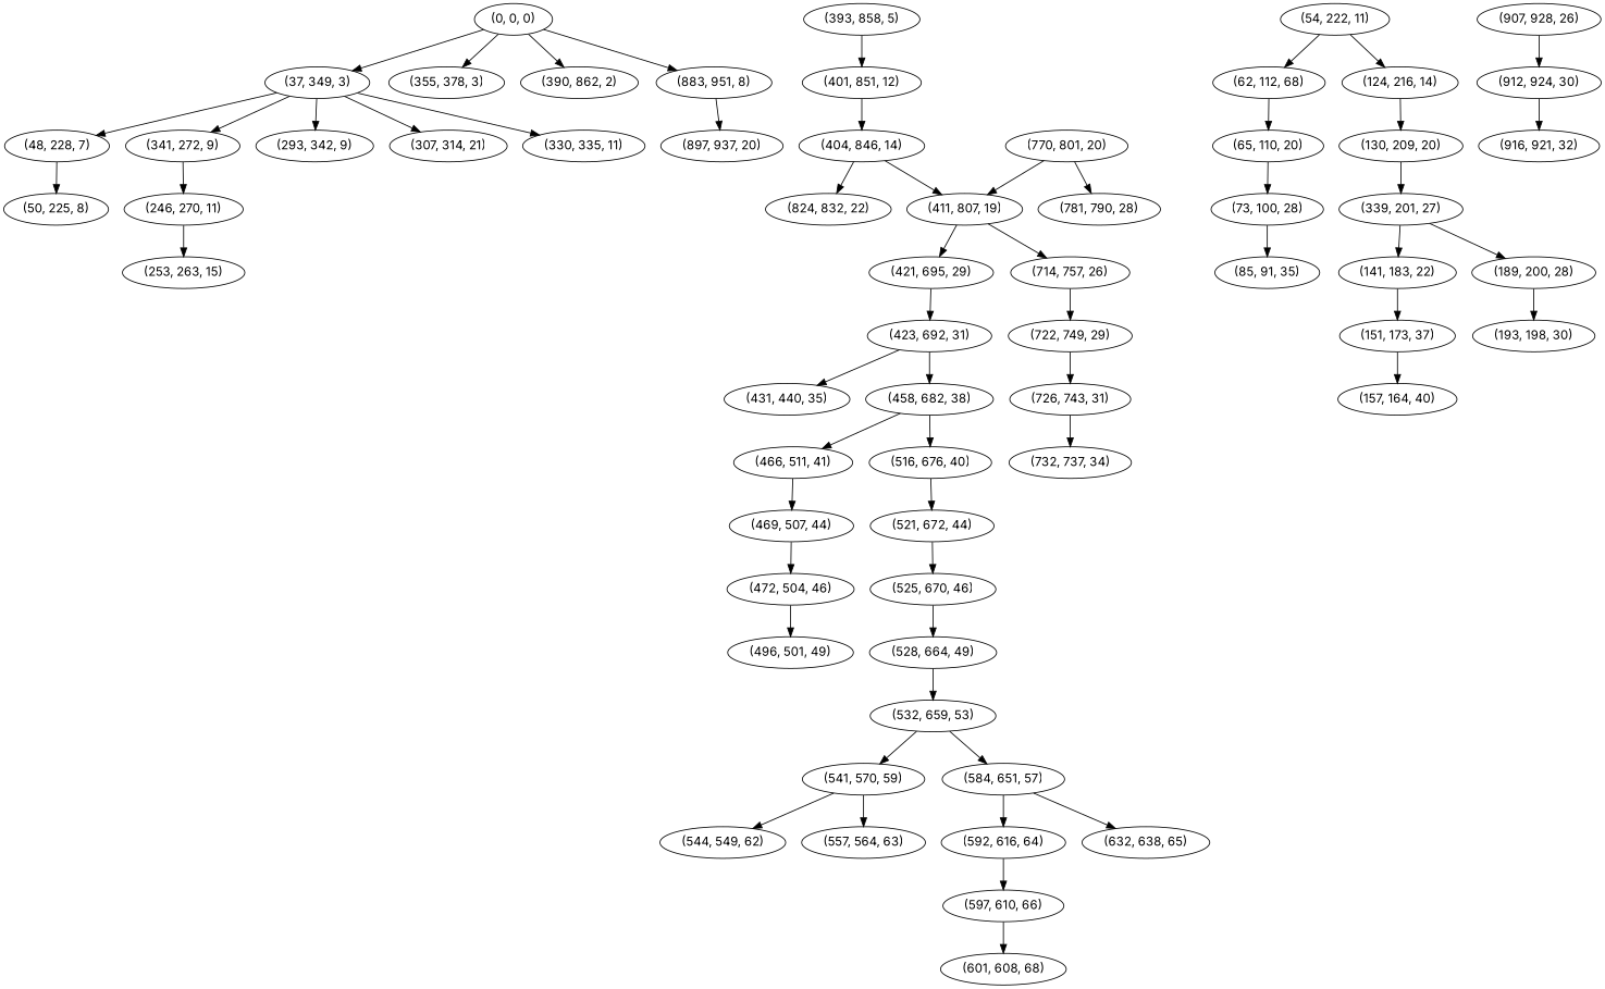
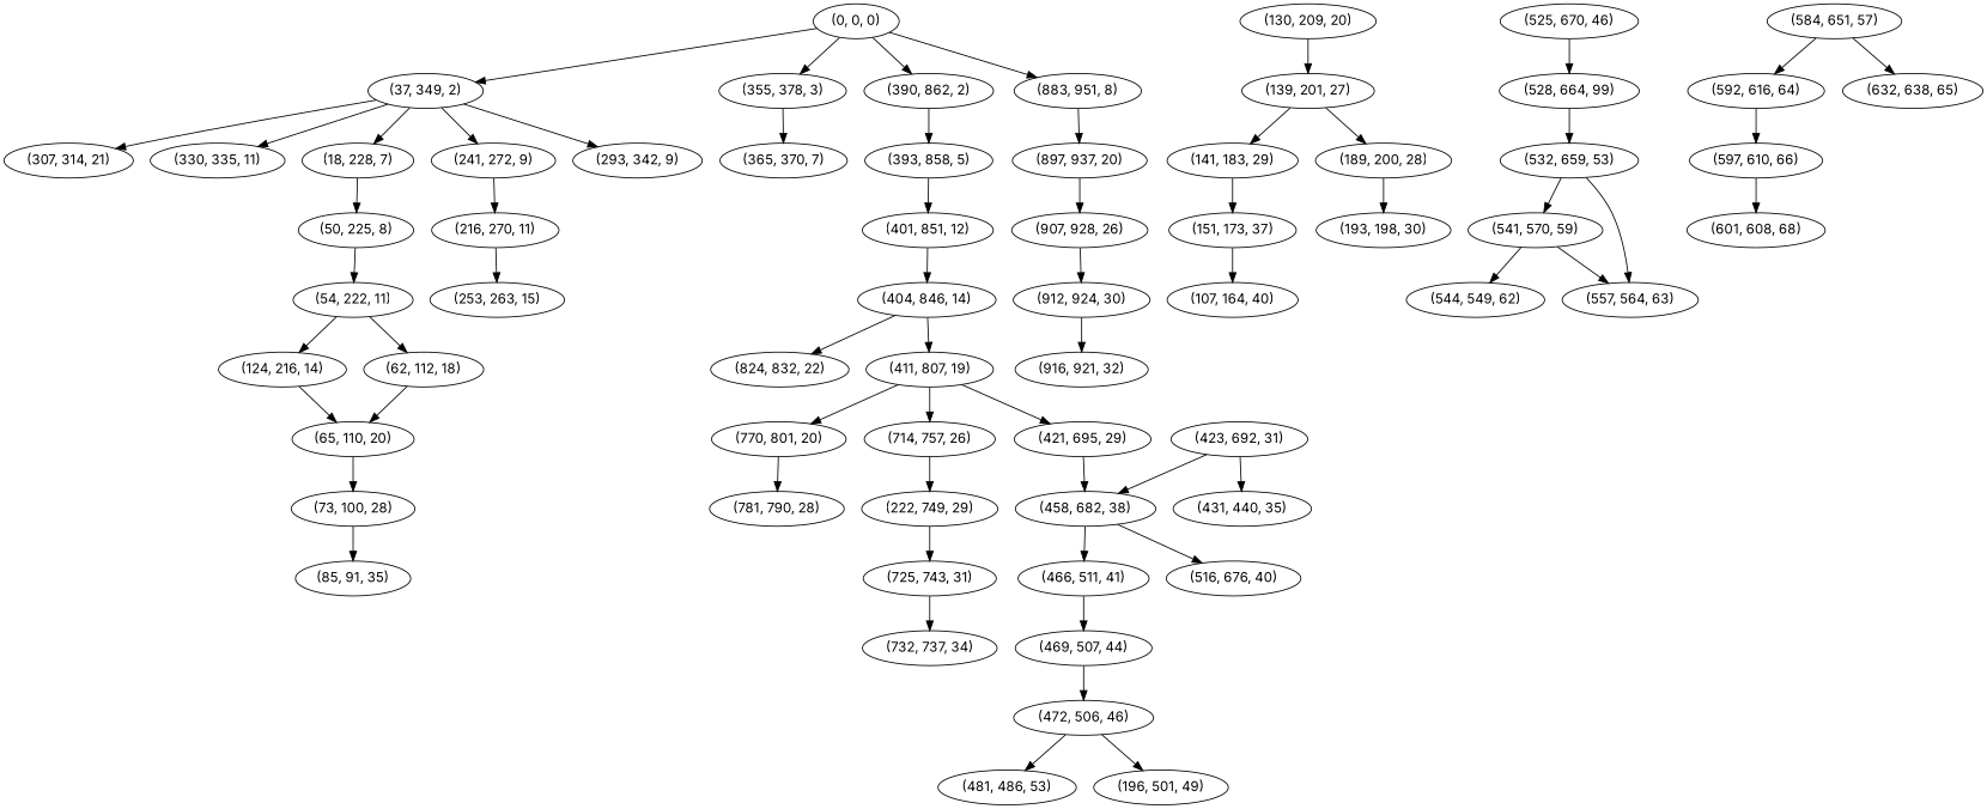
  digraph {
    fontname=Inter
    node [fontname=Inter]
    edge [fontname=Inter]
    "(0, 0, 0)"
-   "(37, 349, 3)"
+   "(37, 349, 3)" [label="(37, 349, 2)"]
    "(355, 378, 3)"
    "(390, 862, 2)"
    "(883, 951, 8)"
-   "(48, 228, 7)"
-   "(241, 272, 9)" [label="(341, 272, 9)"]
+   "(48, 228, 7)" [label="(18, 228, 7)"]
+   "(241, 272, 9)"
    "(293, 342, 9)"
    "(307, 314, 21)"
    "(330, 335, 11)"
+   "(365, 370, 7)"
    "(393, 858, 5)"
    "(897, 937, 20)"
    "(50, 225, 8)"
-   "(246, 270, 11)"
+   "(246, 270, 11)" [label="(216, 270, 11)"]
    "(54, 222, 11)"
-   "(62, 112, 18)" [label="(62, 112, 68)"]
+   "(62, 112, 18)"
    "(124, 216, 14)"
    "(65, 110, 20)"
    "(130, 209, 20)"
    "(73, 100, 28)"
    "(85, 91, 35)"
-   "(139, 201, 27)" [label="(339, 201, 27)"]
-   "(141, 183, 29)" [label="(141, 183, 22)"]
+   "(139, 201, 27)"
+   "(141, 183, 29)"
    "(189, 200, 28)"
    "(151, 173, 37)"
    "(193, 198, 30)"
-   "(157, 164, 40)"
+   "(157, 164, 40)" [label="(107, 164, 40)"]
    "(253, 263, 15)"
    "(401, 851, 12)"
    "(404, 846, 14)"
    "(411, 807, 19)"
    "(824, 832, 22)"
    "(421, 695, 29)"
    "(714, 757, 26)"
    "(770, 801, 20)"
    "(423, 692, 31)"
-   "(722, 749, 29)"
+   "(722, 749, 29)" [label="(222, 749, 29)"]
    "(781, 790, 28)"
    "(431, 440, 35)"
    "(458, 682, 38)"
    "(466, 511, 41)"
    "(516, 676, 40)"
    "(469, 507, 44)"
-   "(521, 672, 44)"
-   "(472, 504, 46)"
-   "(496, 501, 49)"
+   "(472, 504, 46)" [label="(472, 506, 46)"]
+   "(481, 486, 53)"
+   "(496, 501, 49)" [label="(196, 501, 49)"]
    "(525, 670, 46)"
-   "(528, 664, 49)"
+   "(528, 664, 49)" [label="(528, 664, 99)"]
    "(532, 659, 53)"
    "(541, 570, 59)"
    "(584, 651, 57)"
    "(544, 549, 62)"
    "(557, 564, 63)"
    "(592, 616, 64)"
    "(632, 638, 65)"
    "(597, 610, 66)"
    "(601, 608, 68)"
-   "(726, 743, 31)"
+   "(726, 743, 31)" [label="(725, 743, 31)"]
    "(732, 737, 34)"
    "(907, 928, 26)"
    "(912, 924, 30)"
    "(916, 921, 32)"
    "(0, 0, 0)" -> "(37, 349, 3)"
    "(0, 0, 0)" -> "(355, 378, 3)"
    "(0, 0, 0)" -> "(390, 862, 2)"
    "(0, 0, 0)" -> "(883, 951, 8)"
    "(37, 349, 3)" -> "(48, 228, 7)"
    "(37, 349, 3)" -> "(241, 272, 9)"
    "(37, 349, 3)" -> "(293, 342, 9)"
    "(37, 349, 3)" -> "(307, 314, 21)"
    "(37, 349, 3)" -> "(330, 335, 11)"
+   "(355, 378, 3)" -> "(365, 370, 7)"
+   "(390, 862, 2)" -> "(393, 858, 5)"
    "(883, 951, 8)" -> "(897, 937, 20)"
    "(48, 228, 7)" -> "(50, 225, 8)"
    "(241, 272, 9)" -> "(246, 270, 11)"
    "(393, 858, 5)" -> "(401, 851, 12)"
+   "(897, 937, 20)" -> "(907, 928, 26)"
+   "(50, 225, 8)" -> "(54, 222, 11)"
    "(246, 270, 11)" -> "(253, 263, 15)"
    "(54, 222, 11)" -> "(62, 112, 18)"
    "(54, 222, 11)" -> "(124, 216, 14)"
    "(62, 112, 18)" -> "(65, 110, 20)"
-   "(124, 216, 14)" -> "(130, 209, 20)"
+   "(124, 216, 14)" -> "(65, 110, 20)"
    "(65, 110, 20)" -> "(73, 100, 28)"
    "(130, 209, 20)" -> "(139, 201, 27)"
    "(73, 100, 28)" -> "(85, 91, 35)"
    "(139, 201, 27)" -> "(141, 183, 29)"
    "(139, 201, 27)" -> "(189, 200, 28)"
    "(141, 183, 29)" -> "(151, 173, 37)"
    "(189, 200, 28)" -> "(193, 198, 30)"
    "(151, 173, 37)" -> "(157, 164, 40)"
    "(401, 851, 12)" -> "(404, 846, 14)"
    "(404, 846, 14)" -> "(411, 807, 19)"
    "(404, 846, 14)" -> "(824, 832, 22)"
    "(411, 807, 19)" -> "(421, 695, 29)"
    "(411, 807, 19)" -> "(714, 757, 26)"
-   "(770, 801, 20)" -> "(411, 807, 19)"
-   "(421, 695, 29)" -> "(423, 692, 31)"
+   "(411, 807, 19)" -> "(770, 801, 20)"
+   "(421, 695, 29)" -> "(458, 682, 38)"
    "(714, 757, 26)" -> "(722, 749, 29)"
    "(770, 801, 20)" -> "(781, 790, 28)"
    "(423, 692, 31)" -> "(431, 440, 35)"
    "(423, 692, 31)" -> "(458, 682, 38)"
    "(722, 749, 29)" -> "(726, 743, 31)"
    "(458, 682, 38)" -> "(466, 511, 41)"
    "(458, 682, 38)" -> "(516, 676, 40)"
    "(466, 511, 41)" -> "(469, 507, 44)"
-   "(516, 676, 40)" -> "(521, 672, 44)"
    "(469, 507, 44)" -> "(472, 504, 46)"
-   "(521, 672, 44)" -> "(525, 670, 46)"
+   "(472, 504, 46)" -> "(481, 486, 53)"
    "(472, 504, 46)" -> "(496, 501, 49)"
    "(525, 670, 46)" -> "(528, 664, 49)"
    "(528, 664, 49)" -> "(532, 659, 53)"
    "(532, 659, 53)" -> "(541, 570, 59)"
-   "(532, 659, 53)" -> "(584, 651, 57)"
+   "(532, 659, 53)" -> "(557, 564, 63)"
    "(541, 570, 59)" -> "(544, 549, 62)"
    "(541, 570, 59)" -> "(557, 564, 63)"
    "(584, 651, 57)" -> "(592, 616, 64)"
    "(584, 651, 57)" -> "(632, 638, 65)"
    "(592, 616, 64)" -> "(597, 610, 66)"
    "(597, 610, 66)" -> "(601, 608, 68)"
    "(726, 743, 31)" -> "(732, 737, 34)"
    "(907, 928, 26)" -> "(912, 924, 30)"
    "(912, 924, 30)" -> "(916, 921, 32)"
  }
